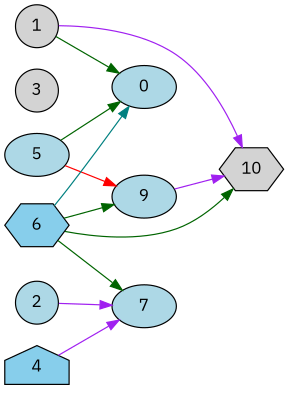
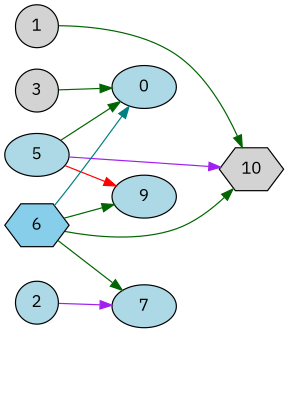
  digraph {
    fontname="IBM Plex Sans"
    rankdir=LR
    node [alpha=0.13 fillcolor=lightblue fontname="IBM Plex Sans" shape=ellipse style=filled]
    edge [color=darkgreen fontname="IBM Plex Sans"]
    1 [expect_size=16963584 fillcolor=lightgrey shape=circle]
    n2 [alpha=0.04 expect_size=32743424 label=0]
    10 [alpha=0.01 expect_size=23919616 fillcolor=lightgrey shape=hexagon]
    2 [expect_size=37304320 shape=circle]
    7 [alpha=0.15 expect_size=8662016]
    3 [alpha=0.18 expect_size=15582208 fillcolor=lightgrey shape=circle]
-   4 [alpha=0.12 expect_size=29700096 fillcolor=skyblue shape=house]
    9 [alpha=0.03 expect_size=41872384]
    5 [alpha=0.16 expect_size=34808832]
    6 [expect_size=29041664 fillcolor=skyblue shape=hexagon]
-   1 -> n2
-   1 -> 10 [color=purple]
+   3 -> n2
+   1 -> 10
    2 -> 7 [color=purple]
-   4 -> 7 [color=purple]
    5 -> n2
-   9 -> 10 [color=purple]
+   5 -> 10 [color=purple]
    5 -> 9 [color=red]
    6 -> n2 [color=teal]
    6 -> 10
    6 -> 7
    6 -> 9
  }
